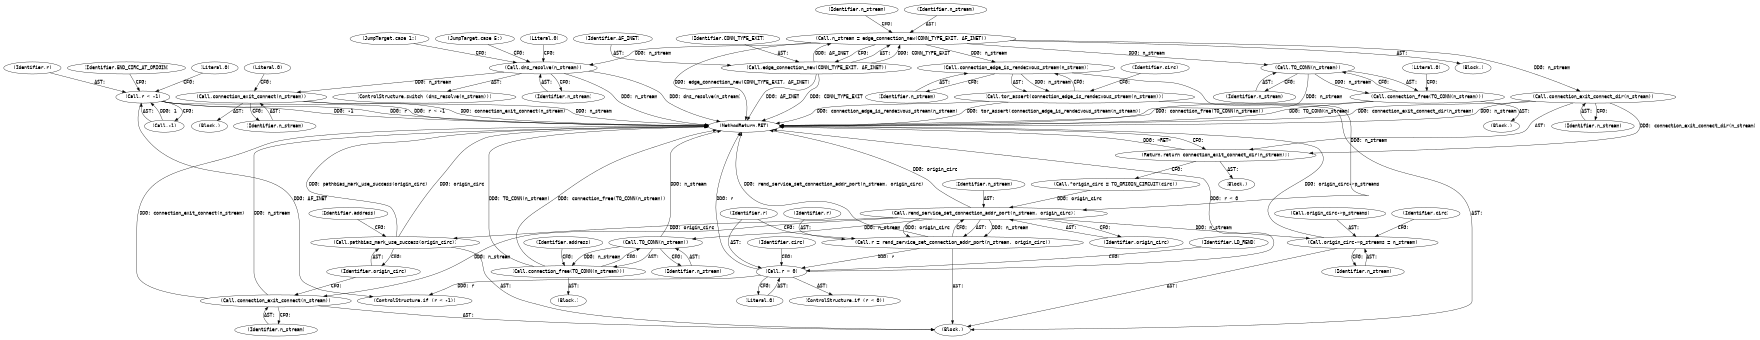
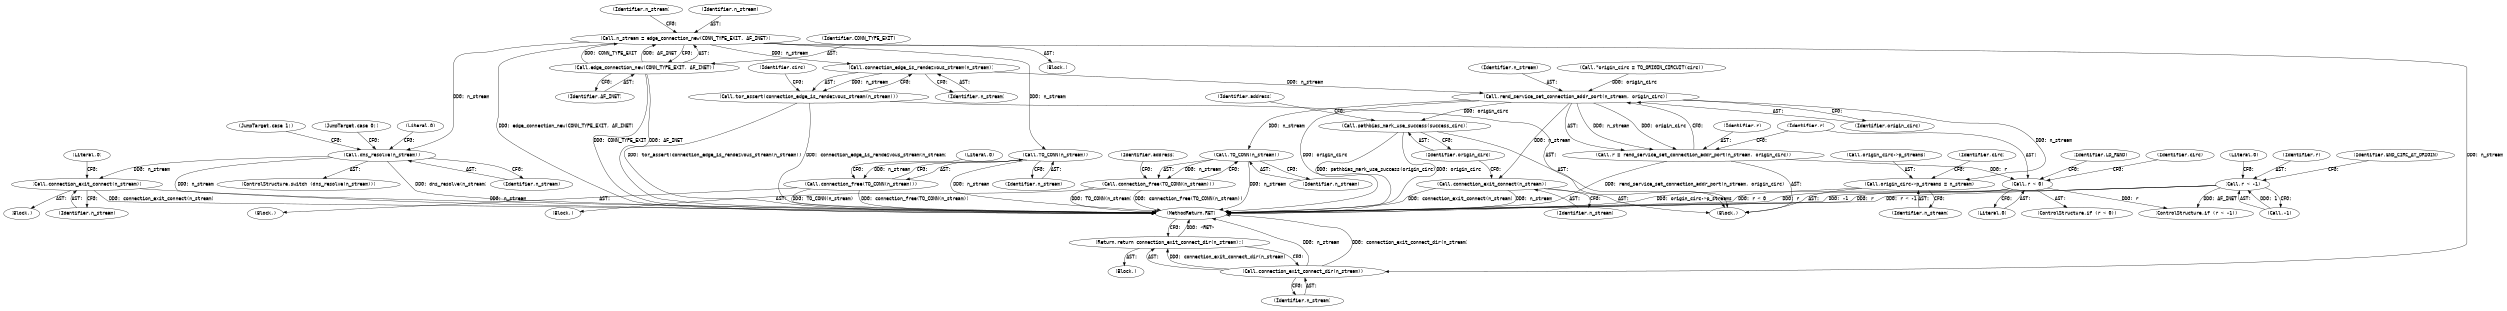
  digraph {
    fontname="DejaVu Sans Mono"
    node [fontname="DejaVu Sans Mono"]
    edge [fontname="DejaVu Sans Mono"]
    n1 [label="(Call,n_stream = edge_connection_new(CONN_TYPE_EXIT, AF_INET))"]
    n2 [label="(Call,edge_connection_new(CONN_TYPE_EXIT, AF_INET))"]
    n3 [label="(Call,connection_edge_is_rendezvous_stream(n_stream))"]
    n4 [label="(Call,TO_CONN(n_stream))"]
    n5 [label="(Call,connection_exit_connect_dir(n_stream))"]
    n6 [label="(Call,dns_resolve(n_stream))"]
    n7 [label="(MethodReturn,RET)"]
    n8 [label="(Block,)"]
    n9 [label="(Identifier,AF_INET)"]
    n10 [label="(Call,tor_assert(connection_edge_is_rendezvous_stream(n_stream)))"]
    n11 [label="(Call,rend_service_set_connection_addr_port(n_stream, origin_circ))"]
    n12 [label="(Identifier,n_stream)"]
    n13 [label="(Call,connection_free(TO_CONN(n_stream)))"]
    n14 [label="(Identifier,n_stream)"]
    n15 [label="(Return,return connection_exit_connect_dir(n_stream);)"]
    n16 [label="(Identifier,n_stream)"]
    n17 [label="(Call,connection_exit_connect(n_stream))"]
    n18 [label="(Identifier,n_stream)"]
    n19 [label="(ControlStructure,switch (dns_resolve(n_stream)))"]
    n20 [label="(Block,)"]
    n21 [label="(Call,r = rend_service_set_connection_addr_port(n_stream, origin_circ))"]
    n22 [label="(Call,TO_CONN(n_stream))"]
    n23 [label="(Call,origin_circ->p_streams = n_stream)"]
    n24 [label="(Call,connection_exit_connect(n_stream))"]
-   n25 [label="(Call,pathbias_mark_use_success(origin_circ))"]
+   n25 [label="(Call,pathbias_mark_use_success(success_circ))"]
    n26 [label="(Identifier,origin_circ)"]
    n27 [label="(Call,r < 0)"]
    n28 [label="(Call,connection_free(TO_CONN(n_stream)))"]
    n29 [label="(Identifier,n_stream)"]
    n30 [label="(Identifier,n_stream)"]
    n31 [label="(Identifier,n_stream)"]
    n32 [label="(Identifier,origin_circ)"]
    n33 [label="(ControlStructure,if (r < 0))"]
    n34 [label="(Literal,0)"]
    n35 [label="(ControlStructure,if (r < -1))"]
    n36 [label="(Call,r < -1)"]
    n37 [label="(Call,-1)"]
    n38 [label="(Block,)"]
    n39 [label="(Block,)"]
    n40 [label="(Block,)"]
    n41 [label="(Block,)"]
    n42 [label="(Identifier,n_stream)"]
    n43 [label="(Literal,0)"]
    n44 [label="(Identifier,n_stream)"]
    n45 [label="(Identifier,n_stream)"]
    n46 [label="(Identifier,r)"]
    n47 [label="(Literal,0)"]
    n48 [label="(Call,origin_circ->p_streams)"]
    n49 [label="(Identifier,LD_REND)"]
    n50 [label="(Identifier,END_CIRC_AT_ORIGIN)"]
    n51 [label="(Identifier,n_stream)"]
    n52 [label="(JumpTarget,case 1:)"]
    n53 [label="(Identifier,circ)"]
-   n54 [label="(JumpTarget,case 5:)"]
+   n54 [label="(JumpTarget,case 0:)"]
    n55 [label="(Identifier,r)"]
    n56 [label="(Literal,0)"]
    n57 [label="(Identifier,address)"]
    n58 [label="(Identifier,r)"]
    n59 [label="(Identifier,circ)"]
    n60 [label="(Call,*origin_circ = TO_ORIGIN_CIRCUIT(circ))"]
    n61 [label="(Literal,0)"]
    n62 [label="(Identifier,CONN_TYPE_EXIT)"]
    n63 [label="(Identifier,address)"]
    n64 [label="(Identifier,circ)"]
    n1 -> n2 [label="CFG: "]
    n1 -> n3 [label="DDG: n_stream"]
    n1 -> n4 [label="DDG: n_stream"]
    n1 -> n5 [label="DDG: n_stream"]
    n1 -> n6 [label="DDG: n_stream"]
    n1 -> n7 [label="DDG: edge_connection_new(CONN_TYPE_EXIT, AF_INET)"]
    n1 -> n8 [label="AST: "]
    n2 -> n1 [label="AST: "]
    n2 -> n1 [label="DDG: CONN_TYPE_EXIT"]
    n2 -> n1 [label="DDG: AF_INET"]
    n2 -> n7 [label="DDG: AF_INET"]
    n2 -> n7 [label="DDG: CONN_TYPE_EXIT"]
+   n2 -> n9 [label="CFG: "]
    n3 -> n10 [label="AST: "]
    n3 -> n10 [label="DDG: n_stream"]
    n3 -> n11 [label="DDG: n_stream"]
    n3 -> n12 [label="CFG: "]
    n4 -> n7 [label="DDG: n_stream"]
    n4 -> n13 [label="AST: "]
    n4 -> n13 [label="DDG: n_stream"]
    n4 -> n14 [label="CFG: "]
    n5 -> n7 [label="DDG: connection_exit_connect_dir(n_stream)"]
    n5 -> n7 [label="DDG: n_stream"]
    n5 -> n15 [label="AST: "]
    n5 -> n15 [label="DDG: connection_exit_connect_dir(n_stream)"]
    n5 -> n16 [label="CFG: "]
    n6 -> n7 [label="DDG: n_stream"]
    n6 -> n7 [label="DDG: dns_resolve(n_stream)"]
    n6 -> n17 [label="DDG: n_stream"]
    n6 -> n18 [label="CFG: "]
    n6 -> n19 [label="AST: "]
    n7 -> n15 [label="CFG: "]
    n9 -> n2 [label="AST: "]
    n10 -> n3 [label="CFG: "]
    n10 -> n7 [label="DDG: tor_assert(connection_edge_is_rendezvous_stream(n_stream))"]
    n10 -> n7 [label="DDG: connection_edge_is_rendezvous_stream(n_stream)"]
    n10 -> n20 [label="AST: "]
    n11 -> n7 [label="DDG: origin_circ"]
    n11 -> n21 [label="AST: "]
    n11 -> n21 [label="DDG: n_stream"]
    n11 -> n21 [label="DDG: origin_circ"]
    n11 -> n22 [label="DDG: n_stream"]
    n11 -> n23 [label="DDG: n_stream"]
    n11 -> n24 [label="DDG: n_stream"]
    n11 -> n25 [label="DDG: origin_circ"]
    n11 -> n26 [label="CFG: "]
    n12 -> n3 [label="AST: "]
    n13 -> n4 [label="CFG: "]
    n13 -> n7 [label="DDG: TO_CONN(n_stream)"]
    n13 -> n7 [label="DDG: connection_free(TO_CONN(n_stream))"]
    n13 -> n39 [label="AST: "]
    n14 -> n4 [label="AST: "]
-   n15 -> n60 [label="CFG: "]
+   n15 -> n5 [label="CFG: "]
    n15 -> n7 [label="DDG: <RET>"]
    n15 -> n40 [label="AST: "]
    n16 -> n5 [label="AST: "]
    n17 -> n7 [label="DDG: connection_exit_connect(n_stream)"]
    n17 -> n7 [label="DDG: n_stream"]
    n17 -> n41 [label="AST: "]
    n17 -> n42 [label="CFG: "]
    n18 -> n6 [label="AST: "]
    n21 -> n7 [label="DDG: rend_service_set_connection_addr_port(n_stream, origin_circ)"]
    n21 -> n11 [label="CFG: "]
    n21 -> n20 [label="AST: "]
    n21 -> n27 [label="DDG: r"]
    n22 -> n7 [label="DDG: n_stream"]
    n22 -> n28 [label="AST: "]
    n22 -> n28 [label="DDG: n_stream"]
    n22 -> n29 [label="CFG: "]
    n23 -> n7 [label="DDG: origin_circ->p_streams"]
    n23 -> n20 [label="AST: "]
    n23 -> n30 [label="CFG: "]
    n24 -> n7 [label="DDG: n_stream"]
    n24 -> n7 [label="DDG: connection_exit_connect(n_stream)"]
    n24 -> n20 [label="AST: "]
    n24 -> n31 [label="CFG: "]
    n25 -> n7 [label="DDG: pathbias_mark_use_success(origin_circ)"]
    n25 -> n7 [label="DDG: origin_circ"]
    n25 -> n20 [label="AST: "]
    n25 -> n32 [label="CFG: "]
    n26 -> n11 [label="AST: "]
    n27 -> n7 [label="DDG: r"]
    n27 -> n7 [label="DDG: r < 0"]
    n27 -> n33 [label="AST: "]
    n27 -> n34 [label="CFG: "]
    n27 -> n35 [label="DDG: r"]
    n28 -> n7 [label="DDG: connection_free(TO_CONN(n_stream))"]
    n28 -> n7 [label="DDG: TO_CONN(n_stream)"]
    n28 -> n22 [label="CFG: "]
    n28 -> n38 [label="AST: "]
    n29 -> n22 [label="AST: "]
    n30 -> n23 [label="AST: "]
    n31 -> n24 [label="AST: "]
    n32 -> n24 [label="CFG: "]
    n32 -> n25 [label="AST: "]
    n34 -> n27 [label="AST: "]
    n36 -> n7 [label="DDG: r"]
    n36 -> n7 [label="DDG: r < -1"]
    n36 -> n7 [label="DDG: -1"]
    n36 -> n35 [label="DDG: AF_INET"]
    n36 -> n37 [label="CFG: "]
    n37 -> n36 [label="AST: "]
    n37 -> n36 [label="DDG: 1"]
    n42 -> n17 [label="AST: "]
    n43 -> n17 [label="CFG: "]
    n44 -> n1 [label="CFG: "]
    n45 -> n1 [label="AST: "]
    n46 -> n36 [label="AST: "]
    n47 -> n13 [label="CFG: "]
    n48 -> n23 [label="AST: "]
    n49 -> n27 [label="CFG: "]
    n50 -> n36 [label="CFG: "]
    n51 -> n11 [label="AST: "]
    n52 -> n6 [label="CFG: "]
    n53 -> n10 [label="CFG: "]
    n54 -> n6 [label="CFG: "]
    n55 -> n21 [label="CFG: "]
    n55 -> n27 [label="AST: "]
    n56 -> n6 [label="CFG: "]
    n57 -> n25 [label="CFG: "]
    n58 -> n21 [label="AST: "]
    n59 -> n27 [label="CFG: "]
    n60 -> n11 [label="DDG: origin_circ"]
    n61 -> n36 [label="CFG: "]
    n62 -> n2 [label="AST: "]
    n63 -> n28 [label="CFG: "]
    n64 -> n23 [label="CFG: "]
  }
